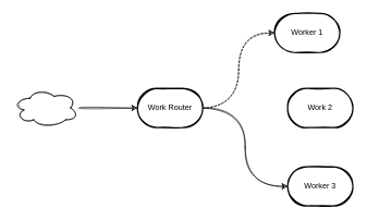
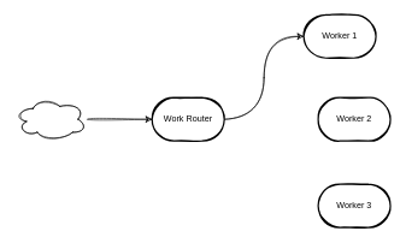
  <mxCell id="0" />
  <mxCell id="1" parent="0" />
  <mxCell id="2" style="edgeStyle=orthogonalEdgeStyle;curved=1;rounded=0;orthogonalLoop=1;jettySize=auto;html=1;entryX=0;entryY=0.5;entryDx=0;entryDy=0;entryPerimeter=0;sketch=1;shadow=0;" edge="1" parent="1" source="3" target="6"><mxGeometry relative="1" as="geometry" /></mxCell>
  <mxCell id="3" value="" style="ellipse;shape=cloud;whiteSpace=wrap;html=1;align=center;sketch=1;shadow=0;" vertex="1" parent="1"><mxGeometry x="20" y="135" width="100" height="60" as="geometry" /></mxCell>
- <mxCell id="4" style="edgeStyle=orthogonalEdgeStyle;rounded=0;orthogonalLoop=1;jettySize=auto;html=1;entryX=0;entryY=0.5;entryDx=0;entryDy=0;entryPerimeter=0;curved=1;sketch=1;shadow=0;" edge="1" parent="1" source="6" target="9"><mxGeometry relative="1" as="geometry" /></mxCell>
- <mxCell id="5" style="edgeStyle=orthogonalEdgeStyle;curved=1;rounded=0;orthogonalLoop=1;jettySize=auto;html=1;exitX=1;exitY=0.5;exitDx=0;exitDy=0;exitPerimeter=0;entryX=0;entryY=0.5;entryDx=0;entryDy=0;entryPerimeter=0;sketch=1;shadow=0;dashed=1;" edge="1" parent="1" source="6" target="7"><mxGeometry relative="1" as="geometry" /></mxCell>
+ <mxCell id="5" style="edgeStyle=orthogonalEdgeStyle;curved=1;rounded=0;orthogonalLoop=1;jettySize=auto;html=1;exitX=1;exitY=0.5;exitDx=0;exitDy=0;exitPerimeter=0;entryX=0;entryY=0.5;entryDx=0;entryDy=0;entryPerimeter=0;sketch=1;shadow=0;" edge="1" parent="1" source="6" target="7"><mxGeometry relative="1" as="geometry" /></mxCell>
  <mxCell id="6" value="Work Router" style="strokeWidth=2;html=1;shape=mxgraph.flowchart.terminator;whiteSpace=wrap;sketch=1;shadow=0;" vertex="1" parent="1"><mxGeometry x="210" y="135" width="100" height="60" as="geometry" /></mxCell>
  <mxCell id="7" value="Worker 1" style="strokeWidth=2;html=1;shape=mxgraph.flowchart.terminator;whiteSpace=wrap;sketch=1;shadow=0;" vertex="1" parent="1"><mxGeometry x="420" y="20" width="100" height="60" as="geometry" /></mxCell>
- <mxCell id="8" value="Work 2" style="strokeWidth=2;html=1;shape=mxgraph.flowchart.terminator;whiteSpace=wrap;sketch=1;shadow=0;" vertex="1" parent="1"><mxGeometry x="440" y="135" width="100" height="60" as="geometry" /></mxCell>
+ <mxCell id="8" value="Worker 2" style="strokeWidth=2;html=1;shape=mxgraph.flowchart.terminator;whiteSpace=wrap;sketch=1;shadow=0;" vertex="1" parent="1"><mxGeometry x="440" y="135" width="100" height="60" as="geometry" /></mxCell>
  <mxCell id="9" value="Worker 3" style="strokeWidth=2;html=1;shape=mxgraph.flowchart.terminator;whiteSpace=wrap;sketch=1;shadow=0;" vertex="1" parent="1"><mxGeometry x="440" y="255" width="100" height="60" as="geometry" /></mxCell>
